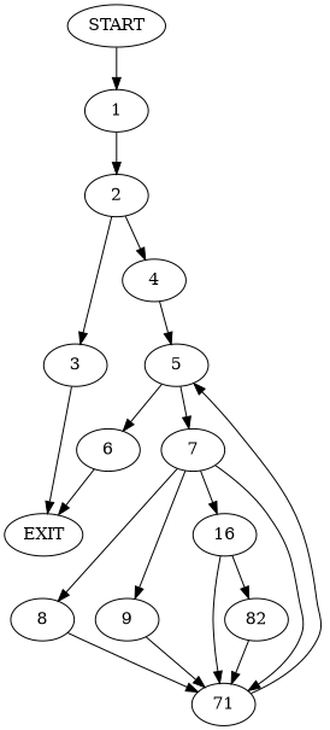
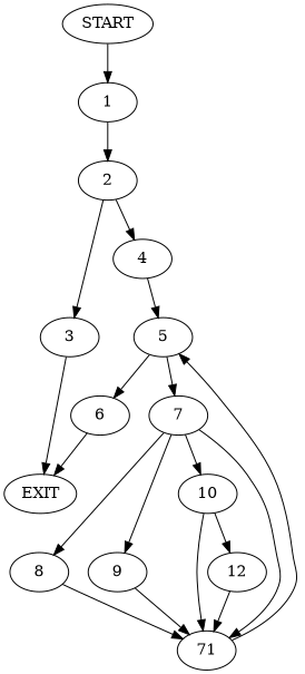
  digraph {
    n1 [label=START]
    1
    2
    n4 [label=EXIT]
    3
    4
    5
    6
    7
    8
    9
-   10 [label=16]
+   10
    n13 [label=71]
-   12 [label=82]
+   12
    n1 -> 1
    1 -> 2
    2 -> 3
    2 -> 4
    3 -> n4
    4 -> 5
    5 -> 6
    5 -> 7
    6 -> n4
    7 -> 8
    7 -> 9
    7 -> 10
    7 -> n13
    8 -> n13
    9 -> n13
    10 -> n13
    10 -> 12
    n13 -> 5
    12 -> n13
  }
